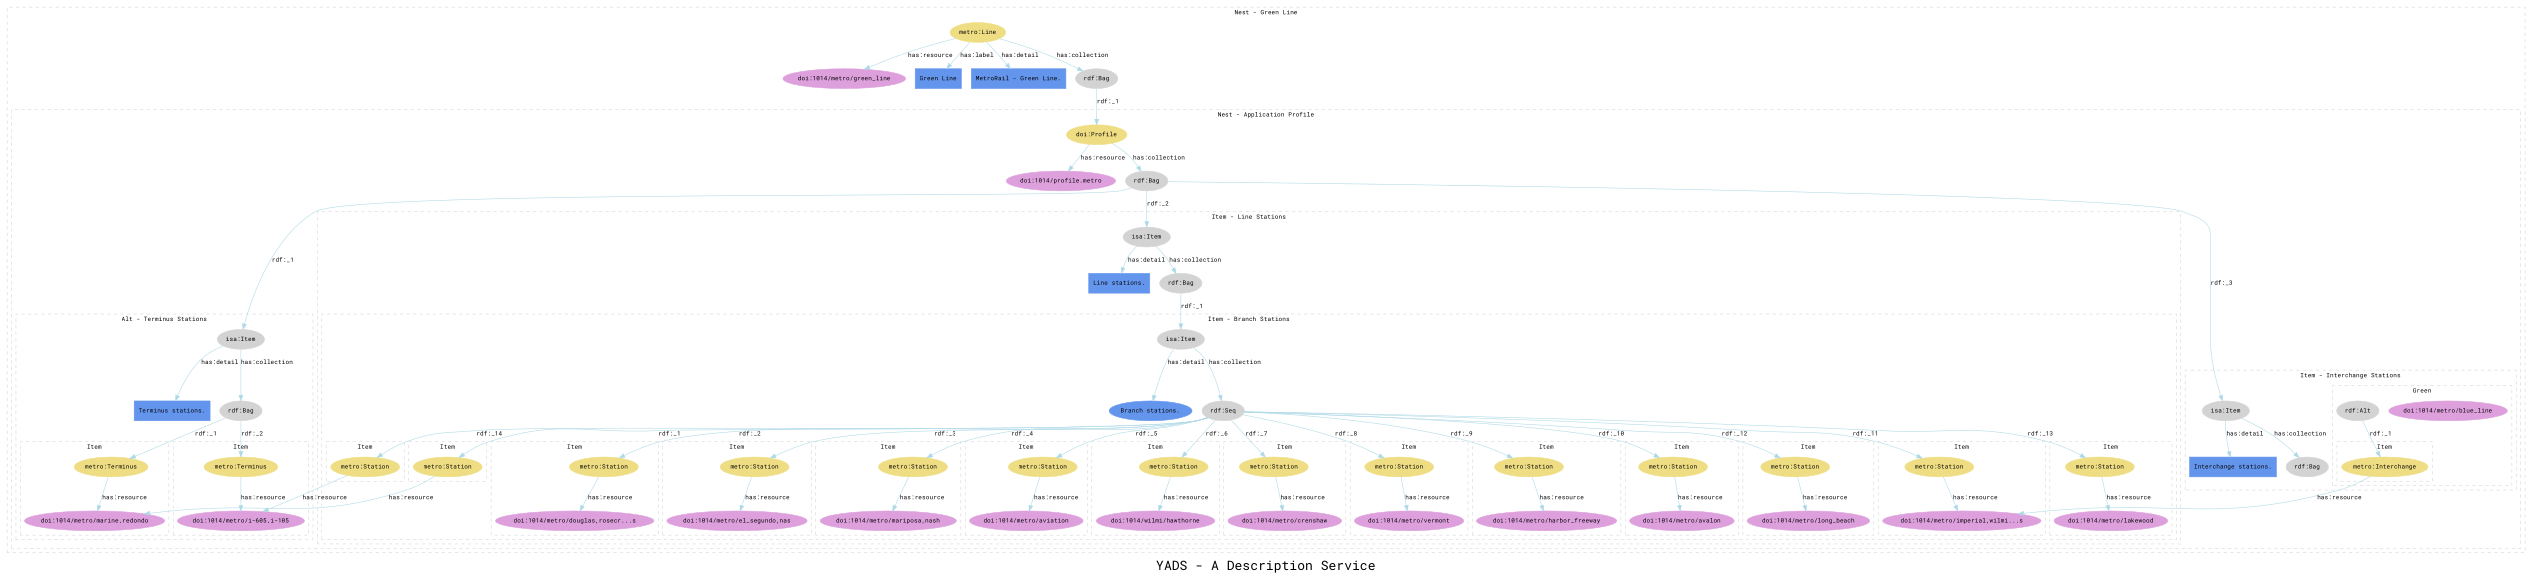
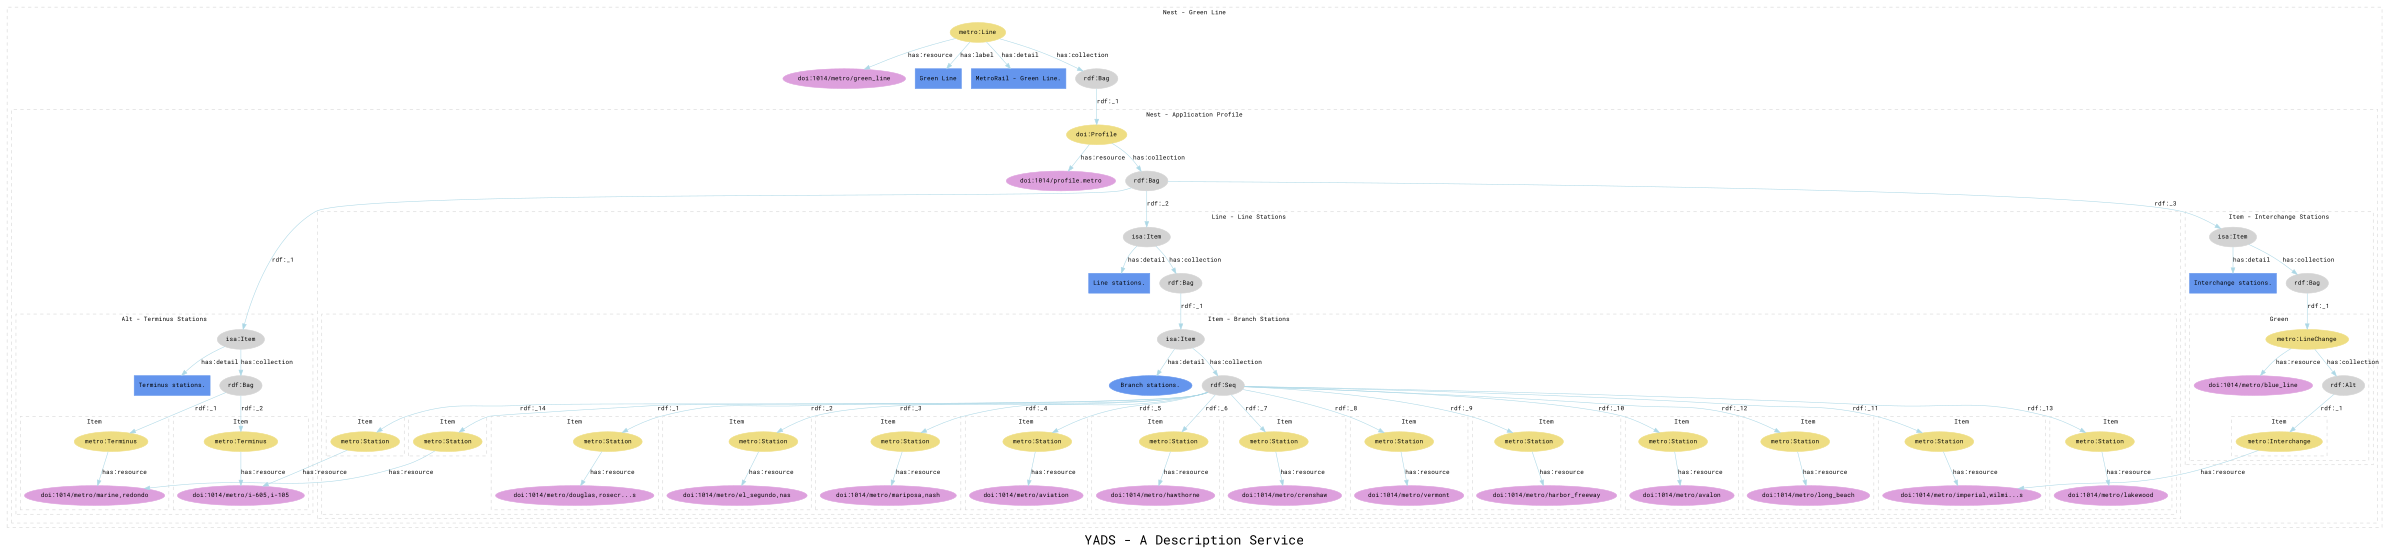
  digraph {
    fontname="Roboto Mono"
    fontsize=24
    label="YADS - A Description Service"
    rankdir=TB
    node [color=lightgoldenrod fontcolor=black fontname="Roboto Mono" fontsize=11 style=filled]
    edge [color=lightblue fontcolor=black fontname="Roboto Mono" fontsize=11 style=filled]
    n1 [label="metro:Terminus"]
    "doi:1014/metro/marine,redondo" [color=plum]
    n3 [label="metro:Terminus"]
    "doi:1014/metro/i-605,i-105" [color=plum]
    n5 [color=lightgrey label="isa:Item"]
    n6 [color=cornflowerblue label="Terminus stations." shape=box]
    n7 [color=lightgrey label="rdf:Bag"]
    n8 [label="metro:Station"]
    n9 [label="metro:Station"]
    "doi:1014/metro/douglas,rosecr...s" [color=plum]
    n11 [label="metro:Station"]
    "doi:1014/metro/el_segundo,nas" [color=plum]
    n13 [label="metro:Station"]
    "doi:1014/metro/mariposa,nash" [color=plum]
    n15 [label="metro:Station"]
    "doi:1014/metro/aviation" [color=plum]
    n17 [label="metro:Station"]
-   "doi:1014/metro/hawthorne" [color=plum label="doi:1014/wilmi/hawthorne"]
+   "doi:1014/metro/hawthorne" [color=plum]
    n19 [label="metro:Station"]
    "doi:1014/metro/crenshaw" [color=plum]
    n21 [label="metro:Station"]
    "doi:1014/metro/vermont" [color=plum]
    n23 [label="metro:Station"]
    "doi:1014/metro/harbor_freeway" [color=plum]
    n25 [label="metro:Station"]
    "doi:1014/metro/avalon" [color=plum]
    n27 [label="metro:Station"]
    "doi:1014/metro/imperial,wilmi...s" [color=plum]
    n29 [label="metro:Station"]
    "doi:1014/metro/long_beach" [color=plum]
    n31 [label="metro:Station"]
    "doi:1014/metro/lakewood" [color=plum]
    n33 [label="metro:Station"]
    n34 [color=lightgrey label="isa:Item"]
    n35 [color=cornflowerblue label="Branch stations." shape=ellipse]
    n36 [color=lightgrey label="rdf:Seq"]
    n37 [color=lightgrey label="isa:Item"]
    n38 [color=cornflowerblue label="Line stations." shape=box]
    n39 [color=lightgrey label="rdf:Bag"]
    n40 [label="metro:Interchange"]
+   n41 [label="metro:LineChange"]
    "doi:1014/metro/blue_line" [color=plum]
    n43 [color=lightgrey label="rdf:Alt"]
    n44 [color=lightgrey label="isa:Item"]
    n45 [color=cornflowerblue label="Interchange stations." shape=box]
    n46 [color=lightgrey label="rdf:Bag"]
    n47 [label="doi:Profile"]
    "doi:1014/profile.metro" [color=plum]
    n49 [color=lightgrey label="rdf:Bag"]
    n50 [label="metro:Line"]
    "doi:1014/metro/green_line" [color=plum]
    n52 [color=cornflowerblue label="Green Line" shape=box]
    n53 [color=cornflowerblue label="MetroRail - Green Line." shape=box]
    n54 [color=lightgrey label="rdf:Bag"]
    subgraph cluster_1 {
      color=lightgrey
      fontcolor=black
      fontsize=11
      label="Nest - Green Line"
      style=dashed
      n50
      "doi:1014/metro/green_line"
      n52
      n53
      n54
      subgraph cluster_2 {
        color=lightgrey
        fontcolor=black
        fontsize=11
        label="Nest - Application Profile"
        style=dashed
        n47
        "doi:1014/profile.metro"
        n49
        subgraph cluster_3 {
          color=lightgrey
          fontcolor=black
          fontsize=11
          label="Alt - Terminus Stations"
          style=dashed
          n5
          n6
          n7
          subgraph cluster_4 {
            color=lightgrey
            fontcolor=black
            fontsize=11
            label=Item
            style=dashed
            n1
            "doi:1014/metro/marine,redondo"
          }
          subgraph cluster_5 {
            color=lightgrey
            fontcolor=black
            fontsize=11
            label=Item
            style=dashed
            n3
            "doi:1014/metro/i-605,i-105"
          }
        }
        subgraph cluster_6 {
          color=lightgrey
          fontcolor=black
          fontsize=11
-         label="Item - Line Stations"
+         label="Line - Line Stations"
          style=dashed
          n37
          n38
          n39
          subgraph cluster_7 {
            color=lightgrey
            fontcolor=black
            fontsize=11
            label="Item - Branch Stations"
            style=dashed
            n34
            n35
            n36
            subgraph cluster_8 {
              color=lightgrey
              fontcolor=black
              fontsize=11
              label=Item
              style=dashed
              n8
            }
            subgraph cluster_9 {
              color=lightgrey
              fontcolor=black
              fontsize=11
              label=Item
              style=dashed
              n9
              "doi:1014/metro/douglas,rosecr...s"
            }
            subgraph cluster_10 {
              color=lightgrey
              fontcolor=black
              fontsize=11
              label=Item
              style=dashed
              n11
              "doi:1014/metro/el_segundo,nas"
            }
            subgraph cluster_11 {
              color=lightgrey
              fontcolor=black
              fontsize=11
              label=Item
              style=dashed
              n13
              "doi:1014/metro/mariposa,nash"
            }
            subgraph cluster_12 {
              color=lightgrey
              fontcolor=black
              fontsize=11
              label=Item
              style=dashed
              n15
              "doi:1014/metro/aviation"
            }
            subgraph cluster_13 {
              color=lightgrey
              fontcolor=black
              fontsize=11
              label=Item
              style=dashed
              n17
              "doi:1014/metro/hawthorne"
            }
            subgraph cluster_14 {
              color=lightgrey
              fontcolor=black
              fontsize=11
              label=Item
              style=dashed
              n19
              "doi:1014/metro/crenshaw"
            }
            subgraph cluster_15 {
              color=lightgrey
              fontcolor=black
              fontsize=11
              label=Item
              style=dashed
              n21
              "doi:1014/metro/vermont"
            }
            subgraph cluster_16 {
              color=lightgrey
              fontcolor=black
              fontsize=11
              label=Item
              style=dashed
              n23
              "doi:1014/metro/harbor_freeway"
            }
            subgraph cluster_17 {
              color=lightgrey
              fontcolor=black
              fontsize=11
              label=Item
              style=dashed
              n25
              "doi:1014/metro/avalon"
            }
            subgraph cluster_18 {
              color=lightgrey
              fontcolor=black
              fontsize=11
              label=Item
              style=dashed
              n27
              "doi:1014/metro/imperial,wilmi...s"
            }
            subgraph cluster_19 {
              color=lightgrey
              fontcolor=black
              fontsize=11
              label=Item
              style=dashed
              n29
              "doi:1014/metro/long_beach"
            }
            subgraph cluster_20 {
              color=lightgrey
              fontcolor=black
              fontsize=11
              label=Item
              style=dashed
              n31
              "doi:1014/metro/lakewood"
            }
            subgraph cluster_21 {
              color=lightgrey
              fontcolor=black
              fontsize=11
              label=Item
              style=dashed
              n33
            }
          }
        }
        subgraph cluster_22 {
          color=lightgrey
          fontcolor=black
          fontsize=11
          label="Item - Interchange Stations"
          style=dashed
          n44
          n45
          n46
          subgraph cluster_23 {
            color=lightgrey
            fontcolor=black
            fontsize=11
            label=Green
            style=dashed
+           n41
            "doi:1014/metro/blue_line"
            n43
            subgraph cluster_24 {
              color=lightgrey
              fontcolor=black
              fontsize=11
              label=Item
              style=dashed
              n40
            }
          }
        }
      }
    }
    n1 -> "doi:1014/metro/marine,redondo" [label="has:resource"]
    n3 -> "doi:1014/metro/i-605,i-105" [label="has:resource"]
    n5 -> n6 [label="has:detail"]
    n5 -> n7 [label="has:collection"]
    n7 -> n1 [label="rdf:_1"]
    n7 -> n3 [label="rdf:_2"]
    n8 -> "doi:1014/metro/marine,redondo" [label="has:resource"]
    n9 -> "doi:1014/metro/douglas,rosecr...s" [label="has:resource"]
    n11 -> "doi:1014/metro/el_segundo,nas" [label="has:resource"]
    n13 -> "doi:1014/metro/mariposa,nash" [label="has:resource"]
    n15 -> "doi:1014/metro/aviation" [label="has:resource"]
    n17 -> "doi:1014/metro/hawthorne" [label="has:resource"]
    n19 -> "doi:1014/metro/crenshaw" [label="has:resource"]
    n21 -> "doi:1014/metro/vermont" [label="has:resource"]
    n23 -> "doi:1014/metro/harbor_freeway" [label="has:resource"]
    n25 -> "doi:1014/metro/avalon" [label="has:resource"]
    n27 -> "doi:1014/metro/imperial,wilmi...s" [label="has:resource"]
    n29 -> "doi:1014/metro/long_beach" [label="has:resource"]
    n31 -> "doi:1014/metro/lakewood" [label="has:resource"]
    n33 -> "doi:1014/metro/i-605,i-105" [label="has:resource"]
    n34 -> n35 [label="has:detail"]
    n34 -> n36 [label="has:collection"]
    n36 -> n8 [label="rdf:_1"]
    n36 -> n9 [label="rdf:_2"]
    n36 -> n11 [label="rdf:_3"]
    n36 -> n13 [label="rdf:_4"]
    n36 -> n15 [label="rdf:_5"]
    n36 -> n17 [label="rdf:_6"]
    n36 -> n19 [label="rdf:_7"]
    n36 -> n21 [label="rdf:_8"]
    n36 -> n23 [label="rdf:_9"]
    n36 -> n25 [label="rdf:_10"]
    n36 -> n27 [label="rdf:_11"]
    n36 -> n29 [label="rdf:_12"]
    n36 -> n31 [label="rdf:_13"]
    n36 -> n33 [label="rdf:_14"]
    n37 -> n38 [label="has:detail"]
    n37 -> n39 [label="has:collection"]
    n39 -> n34 [label="rdf:_1"]
    n40 -> "doi:1014/metro/imperial,wilmi...s" [label="has:resource"]
+   n41 -> "doi:1014/metro/blue_line" [label="has:resource"]
+   n41 -> n43 [label="has:collection"]
    n43 -> n40 [label="rdf:_1"]
    n44 -> n45 [label="has:detail"]
    n44 -> n46 [label="has:collection"]
+   n46 -> n41 [label="rdf:_1"]
    n47 -> "doi:1014/profile.metro" [label="has:resource"]
    n47 -> n49 [label="has:collection"]
    n49 -> n5 [label="rdf:_1"]
    n49 -> n37 [label="rdf:_2"]
    n49 -> n44 [label="rdf:_3"]
    n50 -> "doi:1014/metro/green_line" [label="has:resource"]
    n50 -> n52 [label="has:label"]
    n50 -> n53 [label="has:detail"]
    n50 -> n54 [label="has:collection"]
    n54 -> n47 [label="rdf:_1"]
  }
